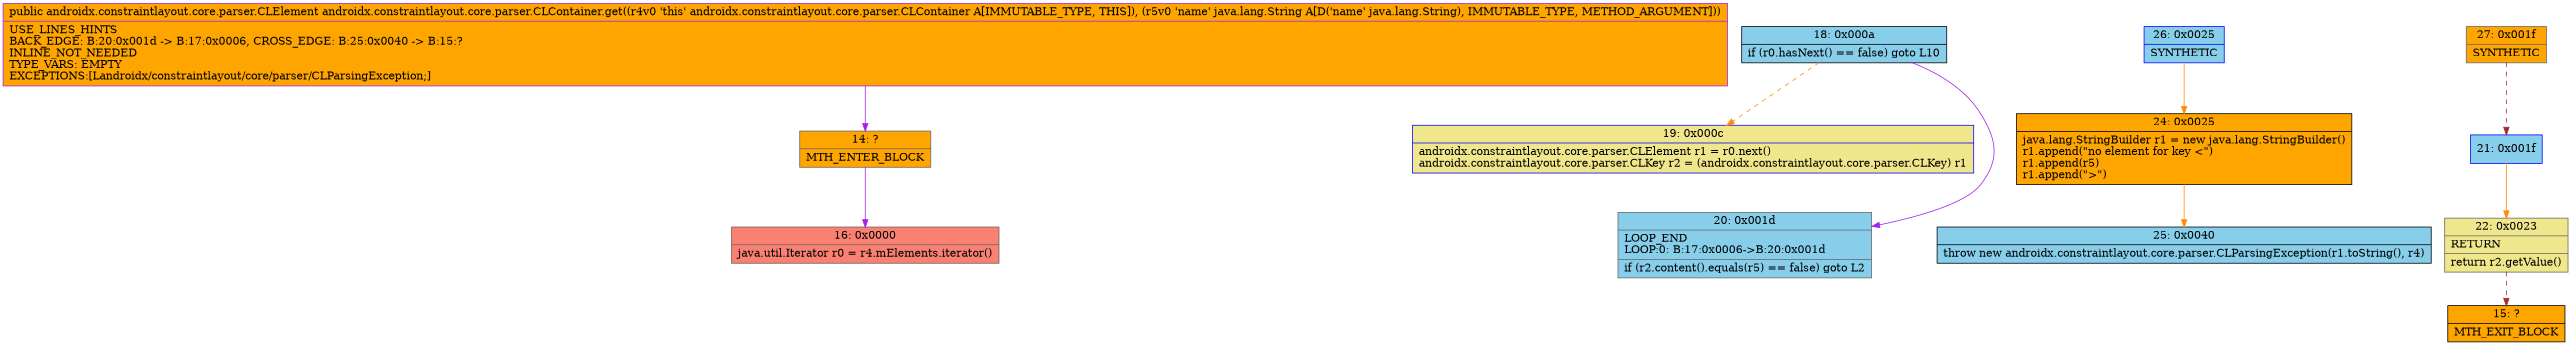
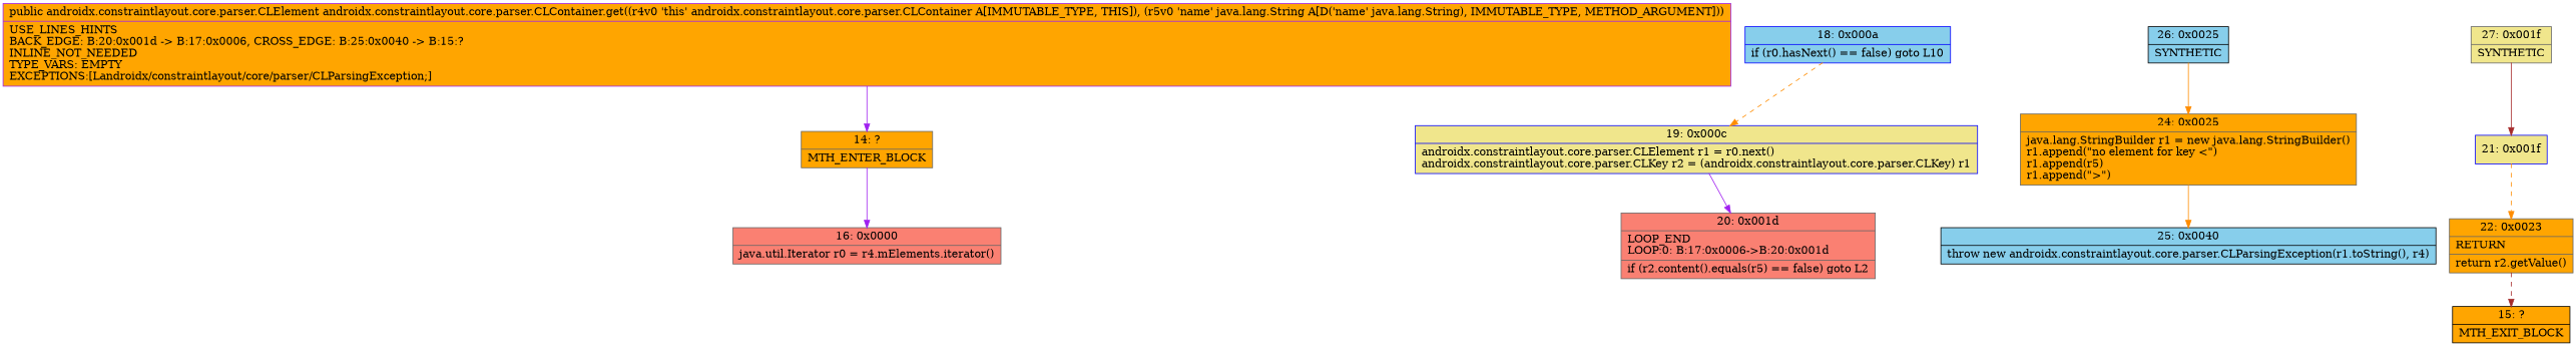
  digraph {
    node [color=gray40 fillcolor=orange shape=record style=filled]
    edge [color=darkorange]
    n1 [label="{14\:\ ?|MTH_ENTER_BLOCK\l}"]
    n2 [fillcolor=salmon label="{16\:\ 0x0000|java.util.Iterator r0 = r4.mElements.iterator()\l}"]
-   n3 [color=black fillcolor=skyblue label="{18\:\ 0x000a|if (r0.hasNext() == false) goto L10\l}"]
+   n3 [color=blue fillcolor=skyblue label="{18\:\ 0x000a|if (r0.hasNext() == false) goto L10\l}"]
    n4 [color=blue fillcolor=khaki label="{19\:\ 0x000c|androidx.constraintlayout.core.parser.CLElement r1 = r0.next()\landroidx.constraintlayout.core.parser.CLKey r2 = (androidx.constraintlayout.core.parser.CLKey) r1\l}"]
-   n5 [fillcolor=skyblue label="{20\:\ 0x001d|LOOP_END\lLOOP:0: B:17:0x0006\-\>B:20:0x001d\l|if (r2.content().equals(r5) == false) goto L2\l}"]
-   n6 [color=blue fillcolor=skyblue label="{26\:\ 0x0025|SYNTHETIC\l}"]
-   n7 [color=black label="{24\:\ 0x0025|java.lang.StringBuilder r1 = new java.lang.StringBuilder()\lr1.append(\"no element for key \<\")\lr1.append(r5)\lr1.append(\"\>\")\l}"]
-   n8 [label="{27\:\ 0x001f|SYNTHETIC\l}"]
-   n9 [color=blue fillcolor=skyblue label="{21\:\ 0x001f}"]
-   n10 [fillcolor=khaki label="{22\:\ 0x0023|RETURN\l|return r2.getValue()\l}"]
+   n5 [fillcolor=salmon label="{20\:\ 0x001d|LOOP_END\lLOOP:0: B:17:0x0006\-\>B:20:0x001d\l|if (r2.content().equals(r5) == false) goto L2\l}"]
+   n6 [color=black fillcolor=skyblue label="{26\:\ 0x0025|SYNTHETIC\l}"]
+   n7 [label="{24\:\ 0x0025|java.lang.StringBuilder r1 = new java.lang.StringBuilder()\lr1.append(\"no element for key \<\")\lr1.append(r5)\lr1.append(\"\>\")\l}"]
+   n8 [fillcolor=khaki label="{27\:\ 0x001f|SYNTHETIC\l}"]
+   n9 [color=blue fillcolor=khaki label="{21\:\ 0x001f}"]
+   n10 [label="{22\:\ 0x0023|RETURN\l|return r2.getValue()\l}"]
    n11 [color=black label="{15\:\ ?|MTH_EXIT_BLOCK\l}"]
    n12 [color=black fillcolor=skyblue label="{25\:\ 0x0040|throw new androidx.constraintlayout.core.parser.CLParsingException(r1.toString(), r4)\l}"]
    n13 [color=purple label="{public androidx.constraintlayout.core.parser.CLElement androidx.constraintlayout.core.parser.CLContainer.get((r4v0 'this' androidx.constraintlayout.core.parser.CLContainer A[IMMUTABLE_TYPE, THIS]), (r5v0 'name' java.lang.String A[D('name' java.lang.String), IMMUTABLE_TYPE, METHOD_ARGUMENT]))  | USE_LINES_HINTS\lBACK_EDGE: B:20:0x001d \-\> B:17:0x0006, CROSS_EDGE: B:25:0x0040 \-\> B:15:?\lINLINE_NOT_NEEDED\lTYPE_VARS: EMPTY\lEXCEPTIONS:[Landroidx\/constraintlayout\/core\/parser\/CLParsingException;]\l}"]
    n1 -> n2 [color=purple]
    n3 -> n4 [style=dashed]
-   n3 -> n5 [color=purple]
+   n4 -> n5 [color=purple]
    n6 -> n7
    n7 -> n12
-   n8 -> n9 [color=brown style=dashed]
-   n9 -> n10
+   n8 -> n9 [color=brown]
+   n9 -> n10 [style=dashed]
    n10 -> n11 [color=brown style=dashed]
    n13 -> n1 [color=purple]
  }
